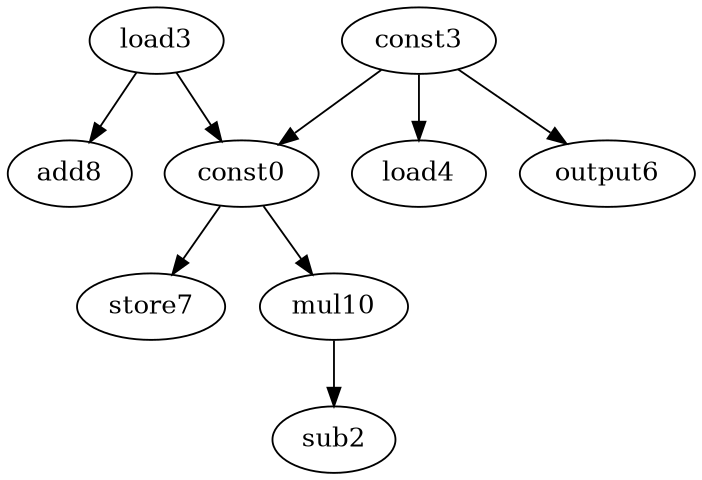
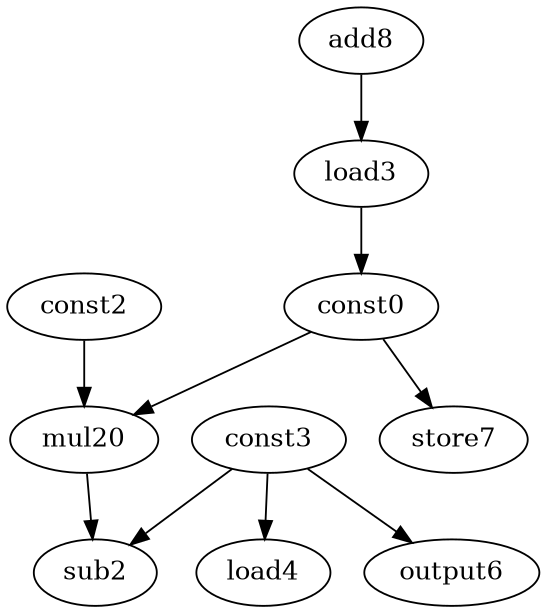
  digraph {
    node [opcode=const]
    edge [operand=0]
    store7 [opcode=store]
    const0
-   mul10 [opcode=mul]
+   mul10 [opcode=mul label=mul20]
    load3 [opcode=load]
    add8 [opcode=add]
    n6 [label=sub2 opcode=sub]
    n7 [label=const3]
    n8 [label=load4 opcode=output]
    output6 [opcode=output]
+   const2
    const0 -> store7
    const0 -> mul10
    mul10 -> n6 [operand=1]
    load3 -> const0
-   load3 -> add8 [operand=1]
-   n7 -> const0
+   add8 -> load3 [operand=1]
+   n7 -> n6
    n7 -> n8
    n7 -> output6
+   const2 -> mul10 [operand=1]
  }
